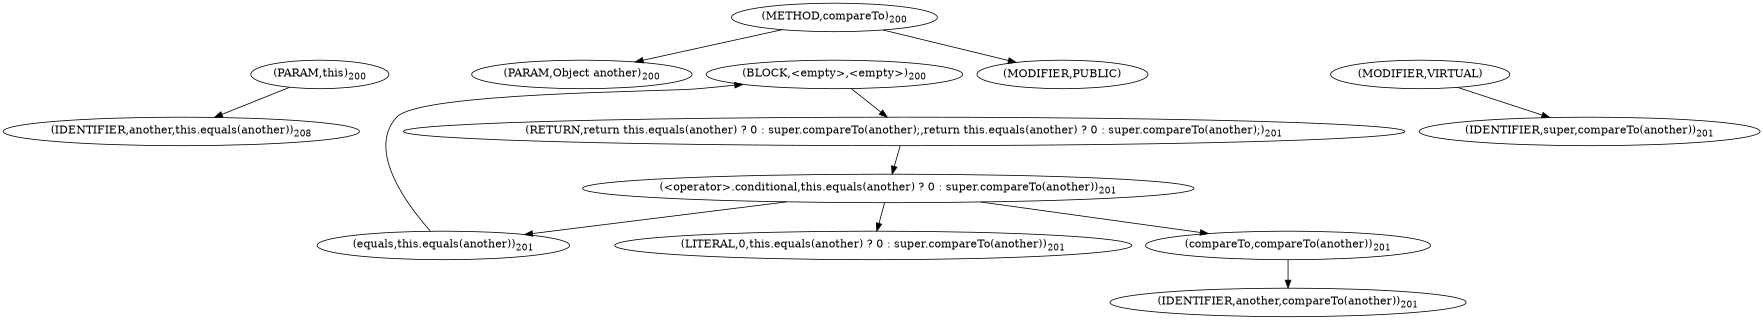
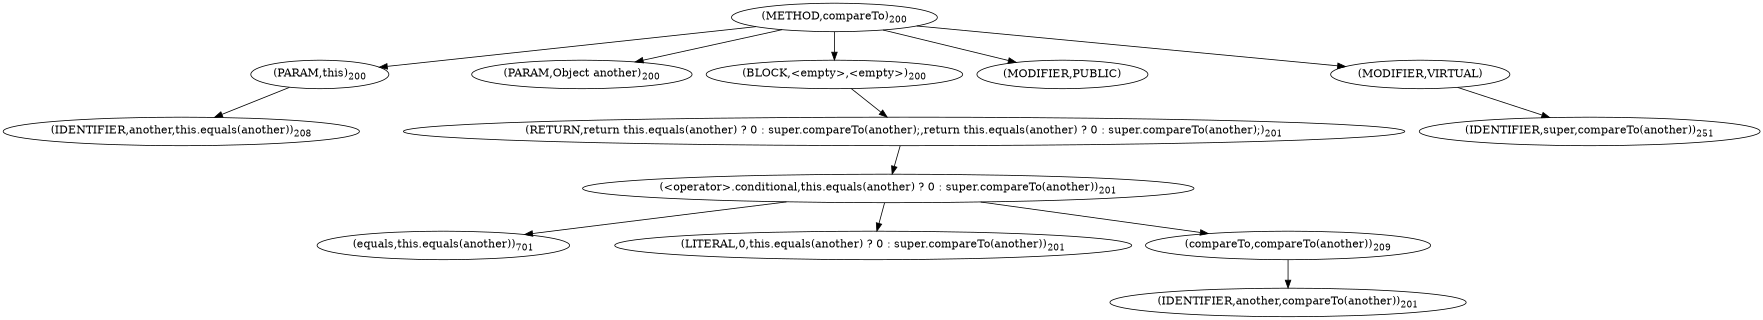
  digraph {
    n1 [label=<(METHOD,compareTo)<SUB>200</SUB>>]
    n2 [label=<(PARAM,this)<SUB>200</SUB>>]
    n3 [label=<(PARAM,Object another)<SUB>200</SUB>>]
    n4 [label=<(BLOCK,&lt;empty&gt;,&lt;empty&gt;)<SUB>200</SUB>>]
    n5 [label=<(MODIFIER,PUBLIC)>]
    n6 [label=<(MODIFIER,VIRTUAL)>]
    n7 [label=<(IDENTIFIER,another,this.equals(another))<SUB>208</SUB>>]
    n8 [label=<(RETURN,return this.equals(another) ? 0 : super.compareTo(another);,return this.equals(another) ? 0 : super.compareTo(another);)<SUB>201</SUB>>]
-   n9 [label=<(IDENTIFIER,super,compareTo(another))<SUB>201</SUB>>]
+   n9 [label=<(IDENTIFIER,super,compareTo(another))<SUB>251</SUB>>]
    n10 [label=<(&lt;operator&gt;.conditional,this.equals(another) ? 0 : super.compareTo(another))<SUB>201</SUB>>]
-   n11 [label=<(equals,this.equals(another))<SUB>201</SUB>>]
+   n11 [label=<(equals,this.equals(another))<SUB>701</SUB>>]
    n12 [label=<(LITERAL,0,this.equals(another) ? 0 : super.compareTo(another))<SUB>201</SUB>>]
-   n13 [label=<(compareTo,compareTo(another))<SUB>201</SUB>>]
+   n13 [label=<(compareTo,compareTo(another))<SUB>209</SUB>>]
    n14 [label=<(IDENTIFIER,another,compareTo(another))<SUB>201</SUB>>]
+   n1 -> n2
    n1 -> n3
-   n11 -> n4
+   n1 -> n4
    n1 -> n5
+   n1 -> n6
    n2 -> n7
    n4 -> n8
    n6 -> n9
    n8 -> n10
    n10 -> n11
    n10 -> n12
    n10 -> n13
    n13 -> n14
  }
